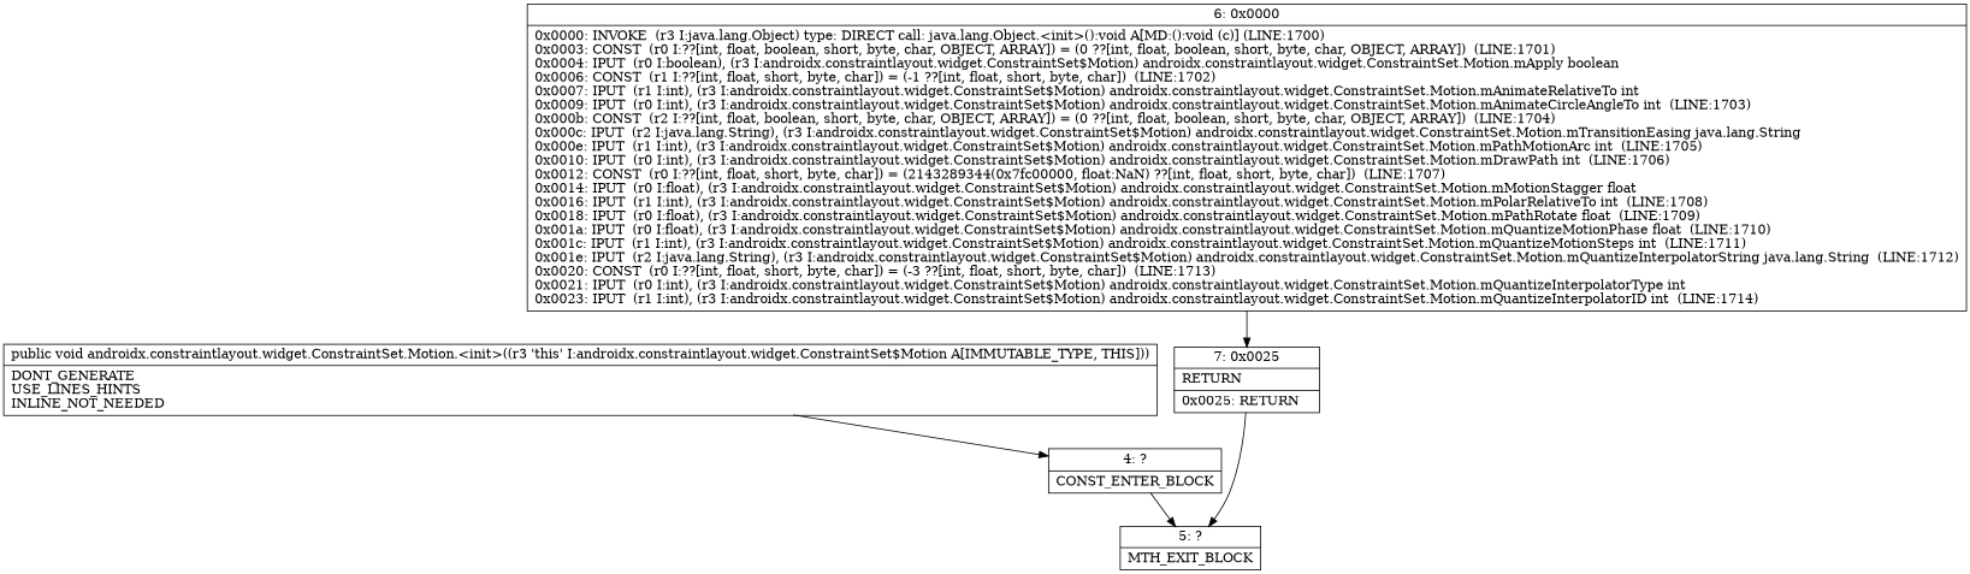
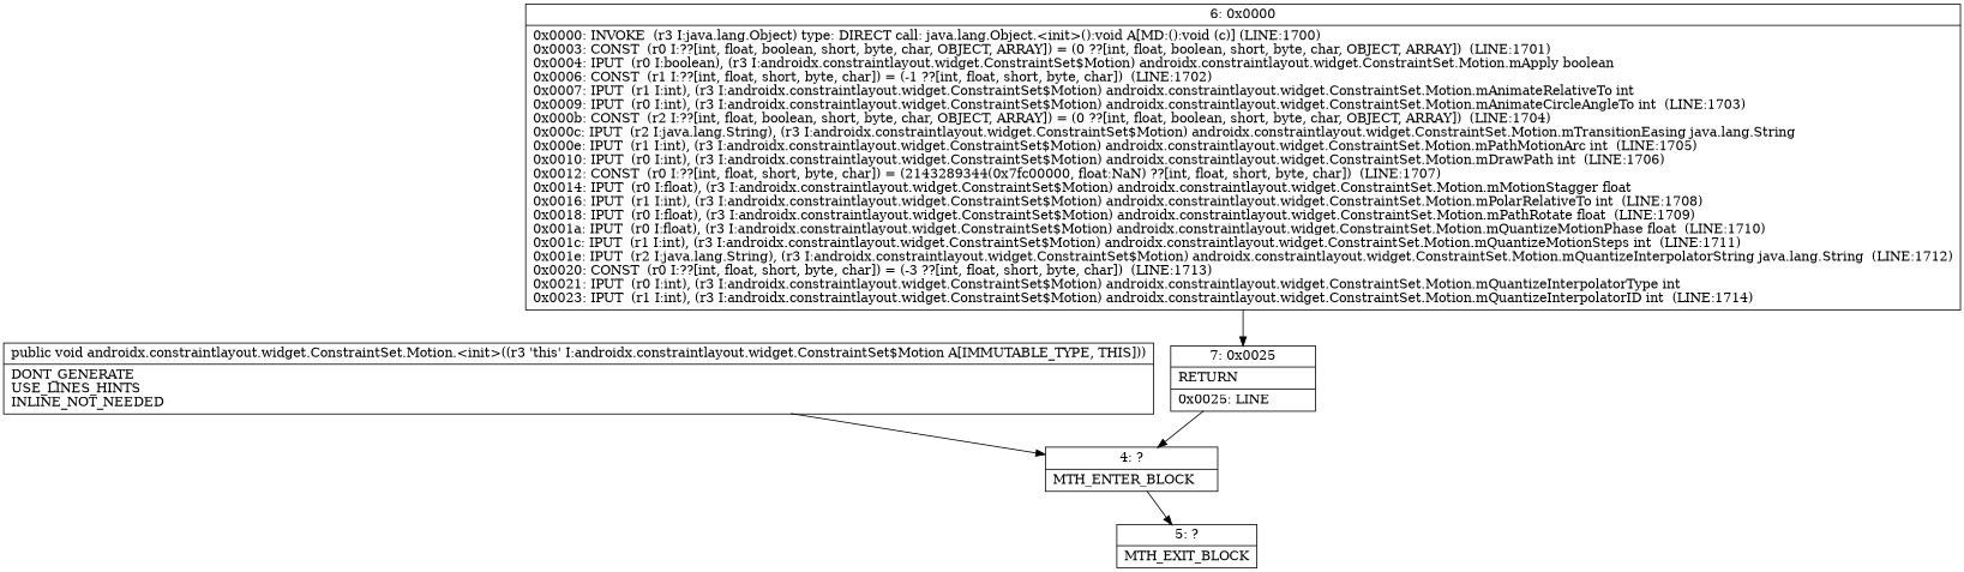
  digraph {
    node [shape=record]
-   n1 [label="{4\:\ ?|CONST_ENTER_BLOCK\l}"]
+   n1 [label="{4\:\ ?|MTH_ENTER_BLOCK\l}"]
    n2 [label="{5\:\ ?|MTH_EXIT_BLOCK\l}"]
    n3 [label="{6\:\ 0x0000|0x0000: INVOKE  (r3 I:java.lang.Object) type: DIRECT call: java.lang.Object.\<init\>():void A[MD:():void (c)] (LINE:1700)\l0x0003: CONST  (r0 I:??[int, float, boolean, short, byte, char, OBJECT, ARRAY]) = (0 ??[int, float, boolean, short, byte, char, OBJECT, ARRAY])  (LINE:1701)\l0x0004: IPUT  (r0 I:boolean), (r3 I:androidx.constraintlayout.widget.ConstraintSet$Motion) androidx.constraintlayout.widget.ConstraintSet.Motion.mApply boolean \l0x0006: CONST  (r1 I:??[int, float, short, byte, char]) = (\-1 ??[int, float, short, byte, char])  (LINE:1702)\l0x0007: IPUT  (r1 I:int), (r3 I:androidx.constraintlayout.widget.ConstraintSet$Motion) androidx.constraintlayout.widget.ConstraintSet.Motion.mAnimateRelativeTo int \l0x0009: IPUT  (r0 I:int), (r3 I:androidx.constraintlayout.widget.ConstraintSet$Motion) androidx.constraintlayout.widget.ConstraintSet.Motion.mAnimateCircleAngleTo int  (LINE:1703)\l0x000b: CONST  (r2 I:??[int, float, boolean, short, byte, char, OBJECT, ARRAY]) = (0 ??[int, float, boolean, short, byte, char, OBJECT, ARRAY])  (LINE:1704)\l0x000c: IPUT  (r2 I:java.lang.String), (r3 I:androidx.constraintlayout.widget.ConstraintSet$Motion) androidx.constraintlayout.widget.ConstraintSet.Motion.mTransitionEasing java.lang.String \l0x000e: IPUT  (r1 I:int), (r3 I:androidx.constraintlayout.widget.ConstraintSet$Motion) androidx.constraintlayout.widget.ConstraintSet.Motion.mPathMotionArc int  (LINE:1705)\l0x0010: IPUT  (r0 I:int), (r3 I:androidx.constraintlayout.widget.ConstraintSet$Motion) androidx.constraintlayout.widget.ConstraintSet.Motion.mDrawPath int  (LINE:1706)\l0x0012: CONST  (r0 I:??[int, float, short, byte, char]) = (2143289344(0x7fc00000, float:NaN) ??[int, float, short, byte, char])  (LINE:1707)\l0x0014: IPUT  (r0 I:float), (r3 I:androidx.constraintlayout.widget.ConstraintSet$Motion) androidx.constraintlayout.widget.ConstraintSet.Motion.mMotionStagger float \l0x0016: IPUT  (r1 I:int), (r3 I:androidx.constraintlayout.widget.ConstraintSet$Motion) androidx.constraintlayout.widget.ConstraintSet.Motion.mPolarRelativeTo int  (LINE:1708)\l0x0018: IPUT  (r0 I:float), (r3 I:androidx.constraintlayout.widget.ConstraintSet$Motion) androidx.constraintlayout.widget.ConstraintSet.Motion.mPathRotate float  (LINE:1709)\l0x001a: IPUT  (r0 I:float), (r3 I:androidx.constraintlayout.widget.ConstraintSet$Motion) androidx.constraintlayout.widget.ConstraintSet.Motion.mQuantizeMotionPhase float  (LINE:1710)\l0x001c: IPUT  (r1 I:int), (r3 I:androidx.constraintlayout.widget.ConstraintSet$Motion) androidx.constraintlayout.widget.ConstraintSet.Motion.mQuantizeMotionSteps int  (LINE:1711)\l0x001e: IPUT  (r2 I:java.lang.String), (r3 I:androidx.constraintlayout.widget.ConstraintSet$Motion) androidx.constraintlayout.widget.ConstraintSet.Motion.mQuantizeInterpolatorString java.lang.String  (LINE:1712)\l0x0020: CONST  (r0 I:??[int, float, short, byte, char]) = (\-3 ??[int, float, short, byte, char])  (LINE:1713)\l0x0021: IPUT  (r0 I:int), (r3 I:androidx.constraintlayout.widget.ConstraintSet$Motion) androidx.constraintlayout.widget.ConstraintSet.Motion.mQuantizeInterpolatorType int \l0x0023: IPUT  (r1 I:int), (r3 I:androidx.constraintlayout.widget.ConstraintSet$Motion) androidx.constraintlayout.widget.ConstraintSet.Motion.mQuantizeInterpolatorID int  (LINE:1714)\l}"]
-   n4 [label="{7\:\ 0x0025|RETURN\l|0x0025: RETURN   \l}"]
+   n4 [label="{7\:\ 0x0025|RETURN\l|0x0025: LINE   \l}"]
    n5 [label="{public void androidx.constraintlayout.widget.ConstraintSet.Motion.\<init\>((r3 'this' I:androidx.constraintlayout.widget.ConstraintSet$Motion A[IMMUTABLE_TYPE, THIS]))  | DONT_GENERATE\lUSE_LINES_HINTS\lINLINE_NOT_NEEDED\l}"]
    n1 -> n2
    n3 -> n4
-   n4 -> n2
+   n4 -> n1
    n5 -> n1
  }
